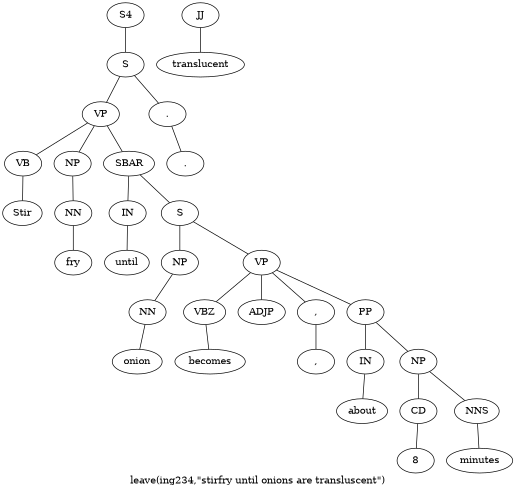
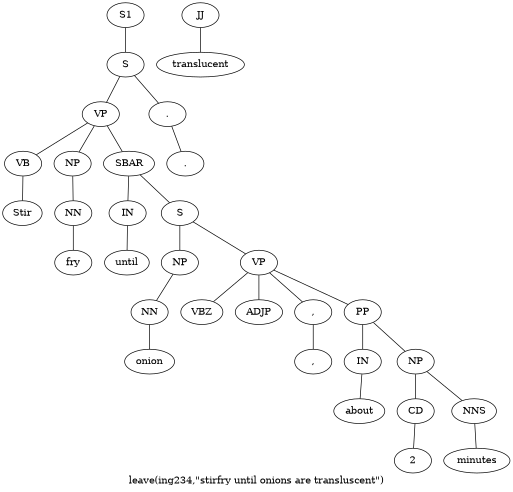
  graph {
    label="leave(ing234,\"stirfry until onions are transluscent\")"
-   n1 [label=S4]
+   n1 [label=S1]
    n2 [label=S]
    n3 [label=VP]
    n4 [label="."]
    n5 [label=VB]
    n6 [label=NP]
    n7 [label=SBAR]
    n8 [label="."]
    n9 [label=Stir]
    n10 [label=NN]
    n11 [label=IN]
    n12 [label=S]
    n13 [label=fry]
    n14 [label=until]
    n15 [label=NP]
    n16 [label=VP]
    n17 [label=NN]
    n18 [label=VBZ]
    n19 [label=ADJP]
    n20 [label=","]
    n21 [label=PP]
    n22 [label=onion]
-   n23 [label=becomes]
    n24 [label=","]
    n25 [label=IN]
    n26 [label=NP]
    n27 [label=JJ]
    n28 [label=translucent]
    n29 [label=about]
    n30 [label=CD]
    n31 [label=NNS]
-   n32 [label=8]
+   n32 [label=2]
    n33 [label=minutes]
    n1 -- n2
    n2 -- n3
    n2 -- n4
    n3 -- n5
    n3 -- n6
    n3 -- n7
    n4 -- n8
    n5 -- n9
    n6 -- n10
    n7 -- n11
    n7 -- n12
    n10 -- n13
    n11 -- n14
    n12 -- n15
    n12 -- n16
    n15 -- n17
    n16 -- n18
    n16 -- n19
    n16 -- n20
    n16 -- n21
    n17 -- n22
-   n18 -- n23
    n20 -- n24
    n21 -- n25
    n21 -- n26
    n25 -- n29
    n26 -- n30
    n26 -- n31
    n27 -- n28
    n30 -- n32
    n31 -- n33
  }
